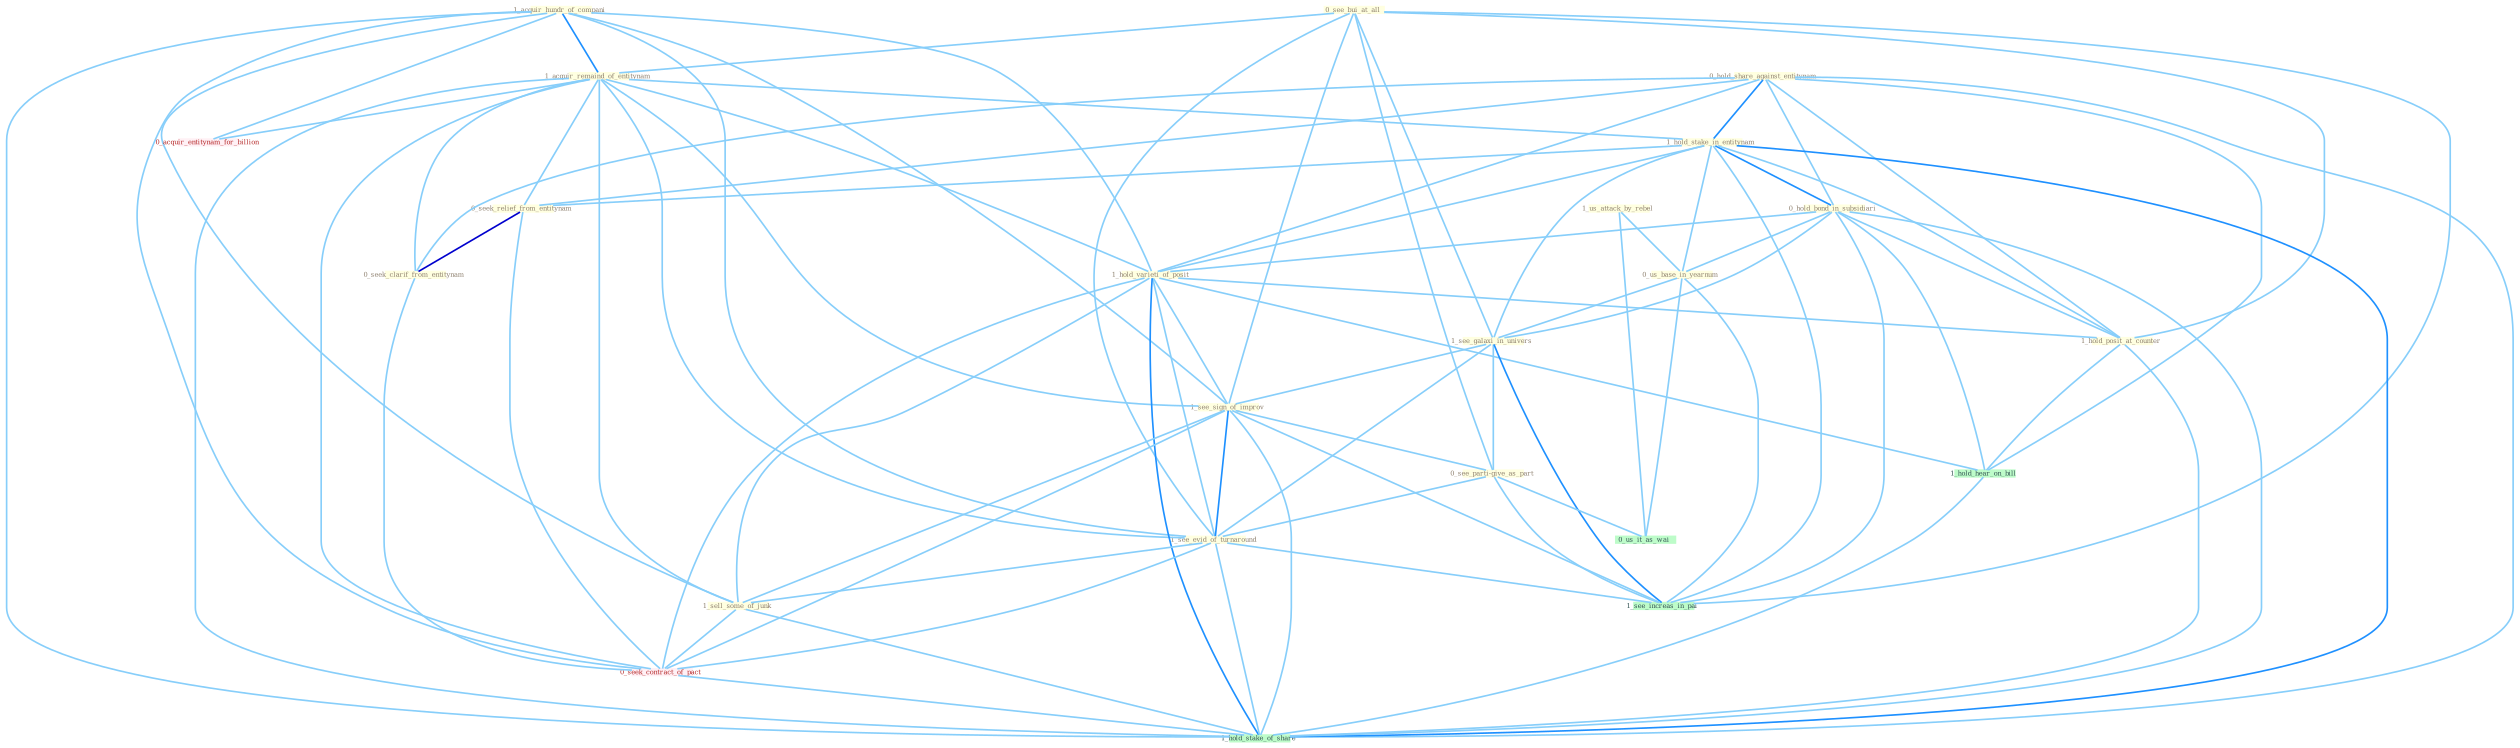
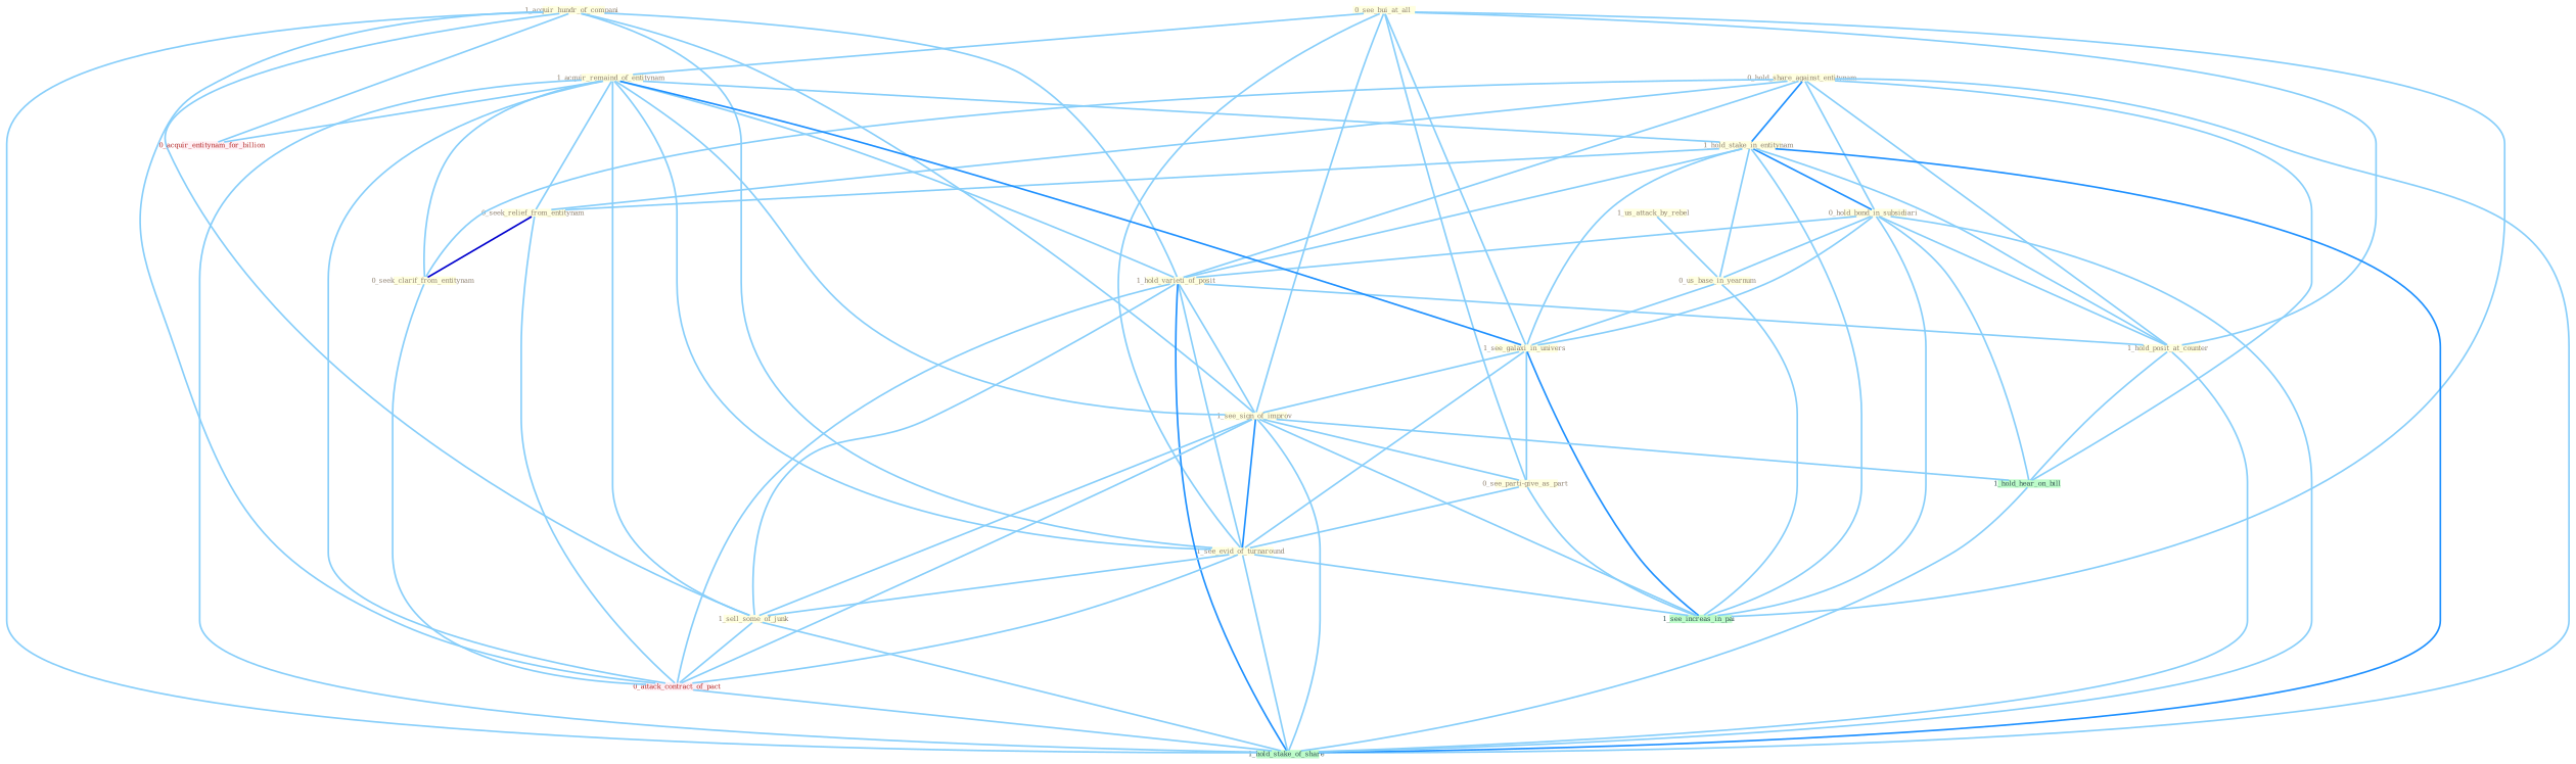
  graph {
    node [color="#ffffe0" fixedsize=true fontcolor="#8b7d6b" fontsize=4 shape=polygon style=filled]
    edge [color="#87cefa" w=1]
    "0_see_bui_at_all " [height=.06 width=.5]
    "0_hold_share_against_entitynam " [height=.06 width=.5]
    "1_acquir_hundr_of_compani " [height=.06 width=.5]
    "1_us_attack_by_rebel " [height=.06 width=.5]
    "1_acquir_remaind_of_entitynam " [height=.06 width=.5]
    "1_hold_stake_in_entitynam " [height=.06 width=.5]
    "0_hold_bond_in_subsidiari " [height=.06 width=.5]
    "0_us_base_in_yearnum " [height=.06 width=.5]
    "0_seek_relief_from_entitynam " [height=.06 width=.5]
    "1_hold_varieti_of_posit " [height=.06 width=.5]
    "0_seek_clarif_from_entitynam " [height=.06 width=.5]
    "1_see_galaxi_in_univers " [height=.06 width=.5]
    "1_see_sign_of_improv " [height=.06 width=.5]
    "0_see_parti-give_as_part " [height=.06 width=.5]
    "1_see_evid_of_turnaround " [height=.06 width=.5]
    "1_hold_posit_at_counter " [height=.06 width=.5]
    "1_sell_some_of_junk " [height=.06 width=.5]
-   "0_seek_contract_of_pact " [color="#fff0f5" fontcolor="#b22222" height=.06 width=.5]
+   "0_seek_contract_of_pact " [color="#fff0f5" fontcolor="#b22222" height=.06 width=.5 label="0_attack_contract_of_pact"]
    "0_acquir_entitynam_for_billion " [color="#fff0f5" fontcolor="#b22222" height=.06 width=.5]
    "1_see_increas_in_pai " [color="#BDFCC9" fontcolor="#2f4f4f" height=.06 width=.5]
    "1_hold_hear_on_bill " [color="#BDFCC9" fontcolor="#2f4f4f" height=.06 width=.5]
    "1_hold_stake_of_share " [color="#BDFCC9" fontcolor="#2f4f4f" height=.06 width=.5]
-   "0_us_it_as_wai " [color="#BDFCC9" fontcolor="#2f4f4f" height=.06 width=.5]
    subgraph sub_1 {
      "0_see_bui_at_all "
      "0_hold_share_against_entitynam "
      "1_acquir_hundr_of_compani "
      "1_us_attack_by_rebel "
      "1_acquir_remaind_of_entitynam "
      "1_hold_stake_in_entitynam "
      "0_hold_bond_in_subsidiari "
      "0_us_base_in_yearnum "
      "0_seek_relief_from_entitynam "
      "1_hold_varieti_of_posit "
      "0_seek_clarif_from_entitynam "
      "1_see_galaxi_in_univers "
      "1_see_sign_of_improv "
      "0_see_parti-give_as_part "
      "1_see_evid_of_turnaround "
      "1_hold_posit_at_counter "
      "1_sell_some_of_junk "
    }
    subgraph sub_2 {
      "0_seek_contract_of_pact "
      "0_acquir_entitynam_for_billion "
    }
    "0_see_bui_at_all " -- "1_acquir_remaind_of_entitynam "
    "0_see_bui_at_all " -- "1_see_galaxi_in_univers "
    "0_see_bui_at_all " -- "1_see_sign_of_improv "
    "0_see_bui_at_all " -- "0_see_parti-give_as_part "
    "0_see_bui_at_all " -- "1_see_evid_of_turnaround "
    "0_see_bui_at_all " -- "1_hold_posit_at_counter "
    "0_see_bui_at_all " -- "1_see_increas_in_pai "
    "0_hold_share_against_entitynam " -- "1_hold_stake_in_entitynam " [color="#1e90ff" w=2]
    "0_hold_share_against_entitynam " -- "0_hold_bond_in_subsidiari "
    "0_hold_share_against_entitynam " -- "0_seek_relief_from_entitynam "
    "0_hold_share_against_entitynam " -- "1_hold_varieti_of_posit "
    "0_hold_share_against_entitynam " -- "0_seek_clarif_from_entitynam "
    "0_hold_share_against_entitynam " -- "1_hold_posit_at_counter "
    "0_hold_share_against_entitynam " -- "1_hold_hear_on_bill "
    "0_hold_share_against_entitynam " -- "1_hold_stake_of_share "
-   "1_acquir_hundr_of_compani " -- "1_acquir_remaind_of_entitynam " [color="#1e90ff" w=2]
+   "1_see_galaxi_in_univers " -- "1_acquir_remaind_of_entitynam " [color="#1e90ff" w=2]
    "1_acquir_hundr_of_compani " -- "1_hold_varieti_of_posit "
    "1_acquir_hundr_of_compani " -- "1_see_sign_of_improv "
    "1_acquir_hundr_of_compani " -- "1_see_evid_of_turnaround "
    "1_acquir_hundr_of_compani " -- "1_sell_some_of_junk "
    "1_acquir_hundr_of_compani " -- "0_seek_contract_of_pact "
    "1_acquir_hundr_of_compani " -- "0_acquir_entitynam_for_billion "
    "1_acquir_hundr_of_compani " -- "1_hold_stake_of_share "
    "1_us_attack_by_rebel " -- "0_us_base_in_yearnum "
-   "1_us_attack_by_rebel " -- "0_us_it_as_wai "
    "1_acquir_remaind_of_entitynam " -- "1_hold_stake_in_entitynam "
    "1_acquir_remaind_of_entitynam " -- "0_seek_relief_from_entitynam "
    "1_acquir_remaind_of_entitynam " -- "1_hold_varieti_of_posit "
    "1_acquir_remaind_of_entitynam " -- "0_seek_clarif_from_entitynam "
    "1_acquir_remaind_of_entitynam " -- "1_see_sign_of_improv "
    "1_acquir_remaind_of_entitynam " -- "1_see_evid_of_turnaround "
    "1_acquir_remaind_of_entitynam " -- "1_sell_some_of_junk "
    "1_acquir_remaind_of_entitynam " -- "0_seek_contract_of_pact "
    "1_acquir_remaind_of_entitynam " -- "0_acquir_entitynam_for_billion "
    "1_acquir_remaind_of_entitynam " -- "1_hold_stake_of_share "
    "1_hold_stake_in_entitynam " -- "0_hold_bond_in_subsidiari " [color="#1e90ff" w=2]
    "1_hold_stake_in_entitynam " -- "0_us_base_in_yearnum "
    "1_hold_stake_in_entitynam " -- "0_seek_relief_from_entitynam "
    "1_hold_stake_in_entitynam " -- "1_hold_varieti_of_posit "
    "1_hold_stake_in_entitynam " -- "1_see_galaxi_in_univers "
    "1_hold_stake_in_entitynam " -- "1_hold_posit_at_counter "
    "1_hold_stake_in_entitynam " -- "1_see_increas_in_pai "
    "1_hold_stake_in_entitynam " -- "1_hold_stake_of_share " [color="#1e90ff" w=2]
    "0_hold_bond_in_subsidiari " -- "0_us_base_in_yearnum "
    "0_hold_bond_in_subsidiari " -- "1_hold_varieti_of_posit "
    "0_hold_bond_in_subsidiari " -- "1_see_galaxi_in_univers "
    "0_hold_bond_in_subsidiari " -- "1_hold_posit_at_counter "
    "0_hold_bond_in_subsidiari " -- "1_see_increas_in_pai "
    "0_hold_bond_in_subsidiari " -- "1_hold_hear_on_bill "
    "0_hold_bond_in_subsidiari " -- "1_hold_stake_of_share "
    "0_us_base_in_yearnum " -- "1_see_galaxi_in_univers "
    "0_us_base_in_yearnum " -- "1_see_increas_in_pai "
-   "0_us_base_in_yearnum " -- "0_us_it_as_wai "
    "0_seek_relief_from_entitynam " -- "0_seek_clarif_from_entitynam " [color="#0000cd" w=3]
    "0_seek_relief_from_entitynam " -- "0_seek_contract_of_pact "
    "1_hold_varieti_of_posit " -- "1_see_sign_of_improv "
    "1_hold_varieti_of_posit " -- "1_see_evid_of_turnaround "
    "1_hold_varieti_of_posit " -- "1_hold_posit_at_counter "
    "1_hold_varieti_of_posit " -- "1_sell_some_of_junk "
    "1_hold_varieti_of_posit " -- "0_seek_contract_of_pact "
-   "1_hold_varieti_of_posit " -- "1_hold_hear_on_bill "
+   "1_see_sign_of_improv " -- "1_hold_hear_on_bill "
    "1_hold_varieti_of_posit " -- "1_hold_stake_of_share " [color="#1e90ff" w=2]
    "0_seek_clarif_from_entitynam " -- "0_seek_contract_of_pact "
    "1_see_galaxi_in_univers " -- "1_see_sign_of_improv "
    "1_see_galaxi_in_univers " -- "0_see_parti-give_as_part "
    "1_see_galaxi_in_univers " -- "1_see_evid_of_turnaround "
    "1_see_galaxi_in_univers " -- "1_see_increas_in_pai " [color="#1e90ff" w=2]
    "1_see_sign_of_improv " -- "0_see_parti-give_as_part "
    "1_see_sign_of_improv " -- "1_see_evid_of_turnaround " [color="#1e90ff" w=2]
    "1_see_sign_of_improv " -- "1_sell_some_of_junk "
    "1_see_sign_of_improv " -- "0_seek_contract_of_pact "
    "1_see_sign_of_improv " -- "1_see_increas_in_pai "
    "1_see_sign_of_improv " -- "1_hold_stake_of_share "
    "0_see_parti-give_as_part " -- "1_see_evid_of_turnaround "
    "0_see_parti-give_as_part " -- "1_see_increas_in_pai "
-   "0_see_parti-give_as_part " -- "0_us_it_as_wai "
    "1_see_evid_of_turnaround " -- "1_sell_some_of_junk "
    "1_see_evid_of_turnaround " -- "0_seek_contract_of_pact "
    "1_see_evid_of_turnaround " -- "1_see_increas_in_pai "
    "1_see_evid_of_turnaround " -- "1_hold_stake_of_share "
    "1_hold_posit_at_counter " -- "1_hold_hear_on_bill "
    "1_hold_posit_at_counter " -- "1_hold_stake_of_share "
    "1_sell_some_of_junk " -- "0_seek_contract_of_pact "
    "1_sell_some_of_junk " -- "1_hold_stake_of_share "
    "0_seek_contract_of_pact " -- "1_hold_stake_of_share "
    "1_hold_hear_on_bill " -- "1_hold_stake_of_share "
  }
